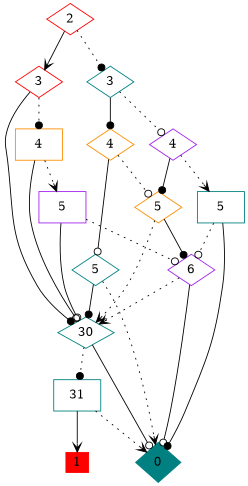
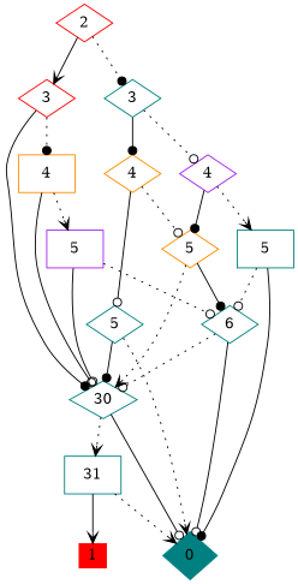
  digraph {
    node [color=teal shape=diamond]
    edge [arrowhead=odot style=dotted]
    n1 [height=0.3 label=0 style=filled width=0.3]
    n2 [color=red height=0.3 label=1 shape=box style=filled width=0.3]
    n3 [color=red label=2]
    n4 [label=3]
    n5 [color=red label=3]
    n6 [color=purple label=4]
    n7 [color=darkorange label=4]
    n8 [label=30]
    n9 [color=darkorange label=4 shape=box]
    n10 [label=5 shape=box]
    n11 [color=darkorange label=5]
    n12 [label=5]
    n13 [label=31 shape=box]
    n14 [color=purple label=5 shape=box]
-   n15 [color=purple label=6]
+   n15 [label=6]
    n3 -> n4 [arrowhead=dot]
    n3 -> n5 [arrowhead=vee style=filled]
    n4 -> n6
    n4 -> n7 [arrowhead=dot style=filled]
    n5 -> n8 [arrowhead=dot style=filled]
    n5 -> n9 [arrowhead=dot]
    n6 -> n10 [arrowhead=vee]
    n6 -> n11 [arrowhead=dot style=filled]
    n7 -> n11
    n7 -> n12 [style=filled]
    n8 -> n1 [style=filled]
-   n8 -> n13 [arrowhead=dot]
+   n8 -> n13 [arrowhead=vee]
    n9 -> n8 [style=filled]
    n9 -> n14 [arrowhead=vee]
    n10 -> n1 [arrowhead=dot style=filled]
    n10 -> n15
    n11 -> n8 [arrowhead=vee]
    n11 -> n15 [arrowhead=dot style=filled]
    n12 -> n1 [arrowhead=vee]
    n12 -> n8 [arrowhead=dot style=filled]
    n13 -> n1 [arrowhead=vee]
    n13 -> n2 [arrowhead=vee style=filled]
    n14 -> n8 [style=filled]
    n14 -> n15
    n15 -> n1 [style=filled]
-   n15 -> n8 [arrowhead=vee]
+   n15 -> n8
  }
